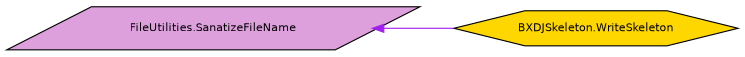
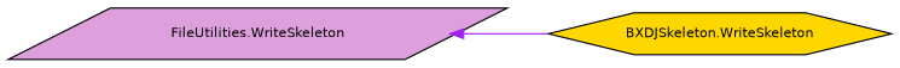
  digraph {
    rankdir=LR
    node [color=black fontname=Helvetica fontsize=10 style=filled]
-   n1 [fillcolor=plum fontcolor=black height=0.2 label="FileUtilities.SanatizeFileName" shape=parallelogram width=0.4]
+   n1 [fillcolor=plum fontcolor=black height=0.2 label="FileUtilities.WriteSkeleton" shape=parallelogram width=0.4]
    n2 [fillcolor=gold height=0.2 label="BXDJSkeleton.WriteSkeleton" shape=hexagon width=0.4]
    n1 -> n2 [color=purple dir=back fontname=Helvetica fontsize=10 labelfontname=Helvetica labelfontsize=10 style=solid]
  }
